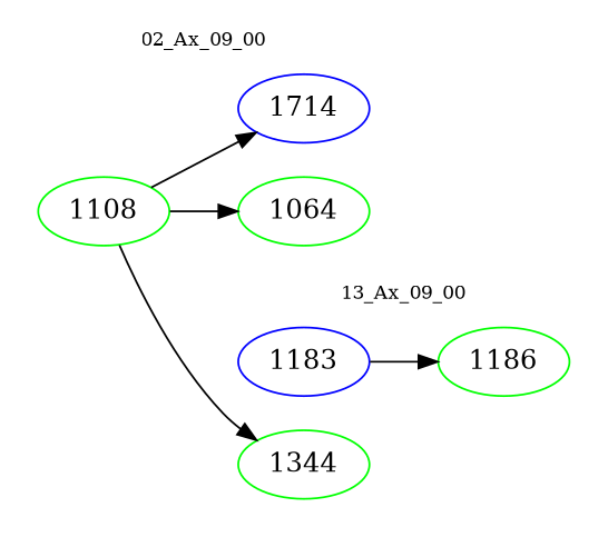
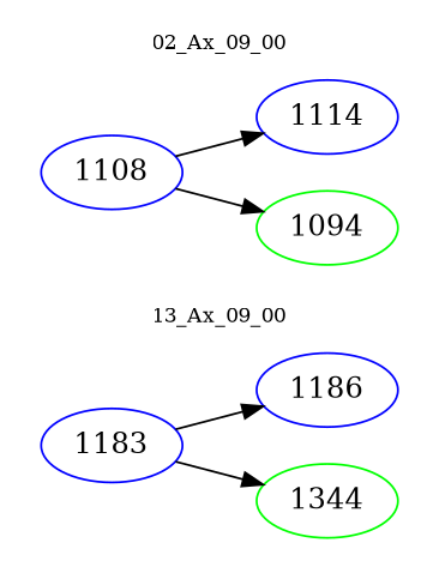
  digraph {
    rankdir=LR
    node [color=blue]
    edge [color=black]
    n1 [label=1183]
    n2 [color=green label=1344]
-   n3 [color=green label=1186]
-   n4 [color=green label=1108]
-   n5 [color=green label=1064]
-   n6 [label=1714]
+   n3 [label=1186]
+   n4 [label=1108]
+   n5 [color=green label=1094]
+   n6 [label=1114]
    subgraph cluster_1 {
      color=white
      fontsize=10
      label="13_Ax_09_00"
      n1
      n2
      n3
    }
    subgraph cluster_2 {
      color=white
      fontsize=10
      label="02_Ax_09_00"
      n4
      n5
      n6
    }
-   n4 -> n2
+   n1 -> n2
    n1 -> n3
    n4 -> n5
    n4 -> n6
  }
